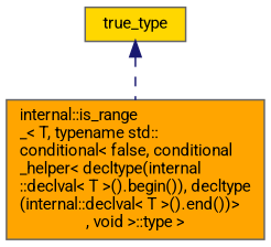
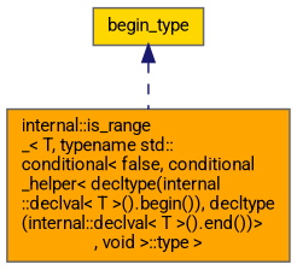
  digraph {
    fontname=Roboto
    node [color=gray40 fontname=Roboto fontsize=10 shape=record style=filled]
    n1 [fillcolor=orange fontcolor=black height=0.2 label="internal::is_range\l_\< T, typename std::\lconditional\< false, conditional\l_helper\< decltype(internal\l::declval\< T \>().begin()), decltype\l(internal::declval\< T \>().end())\>\l, void \>::type \>" width=0.4]
-   n2 [fillcolor=gold height=0.2 label=true_type width=0.4]
+   n2 [fillcolor=gold height=0.2 label=begin_type width=0.4]
    n2 -> n1 [color=midnightblue dir=back fontname=Roboto fontsize=10 labelfontname=Helvetica labelfontsize=10 style=dashed]
  }
